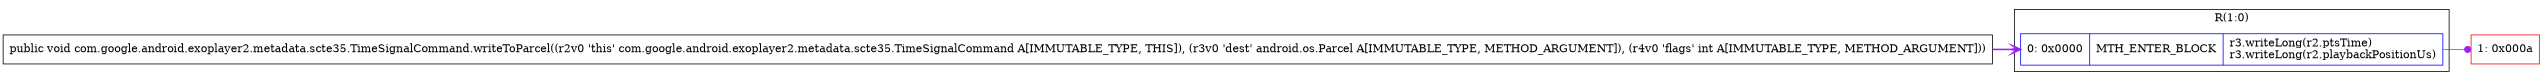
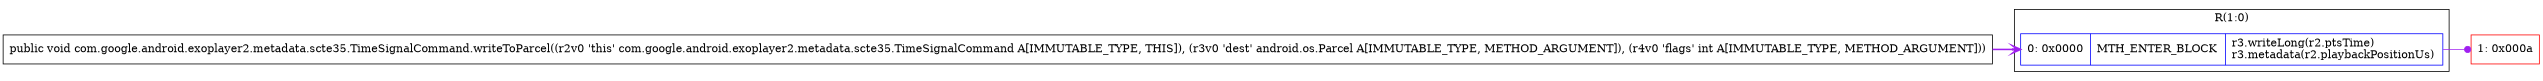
  digraph {
    rankdir=LR
    node [shape=record]
    edge [color=purple]
-   n1 [color=blue label="{0\:\ 0x0000|MTH_ENTER_BLOCK\l|r3.writeLong(r2.ptsTime)\lr3.writeLong(r2.playbackPositionUs)\l}"]
+   n1 [color=blue label="{0\:\ 0x0000|MTH_ENTER_BLOCK\l|r3.writeLong(r2.ptsTime)\lr3.metadata(r2.playbackPositionUs)\l}"]
    n2 [color=red label="{1\:\ 0x000a}"]
    n3 [label="{public void com.google.android.exoplayer2.metadata.scte35.TimeSignalCommand.writeToParcel((r2v0 'this' com.google.android.exoplayer2.metadata.scte35.TimeSignalCommand A[IMMUTABLE_TYPE, THIS]), (r3v0 'dest' android.os.Parcel A[IMMUTABLE_TYPE, METHOD_ARGUMENT]), (r4v0 'flags' int A[IMMUTABLE_TYPE, METHOD_ARGUMENT])) }"]
    subgraph cluster_1 {
      label="R(1:0)"
      n1
    }
    n1 -> n2 [style=solid arrowhead=dot]
    n3 -> n1 [style=bold arrowhead=vee]
  }
